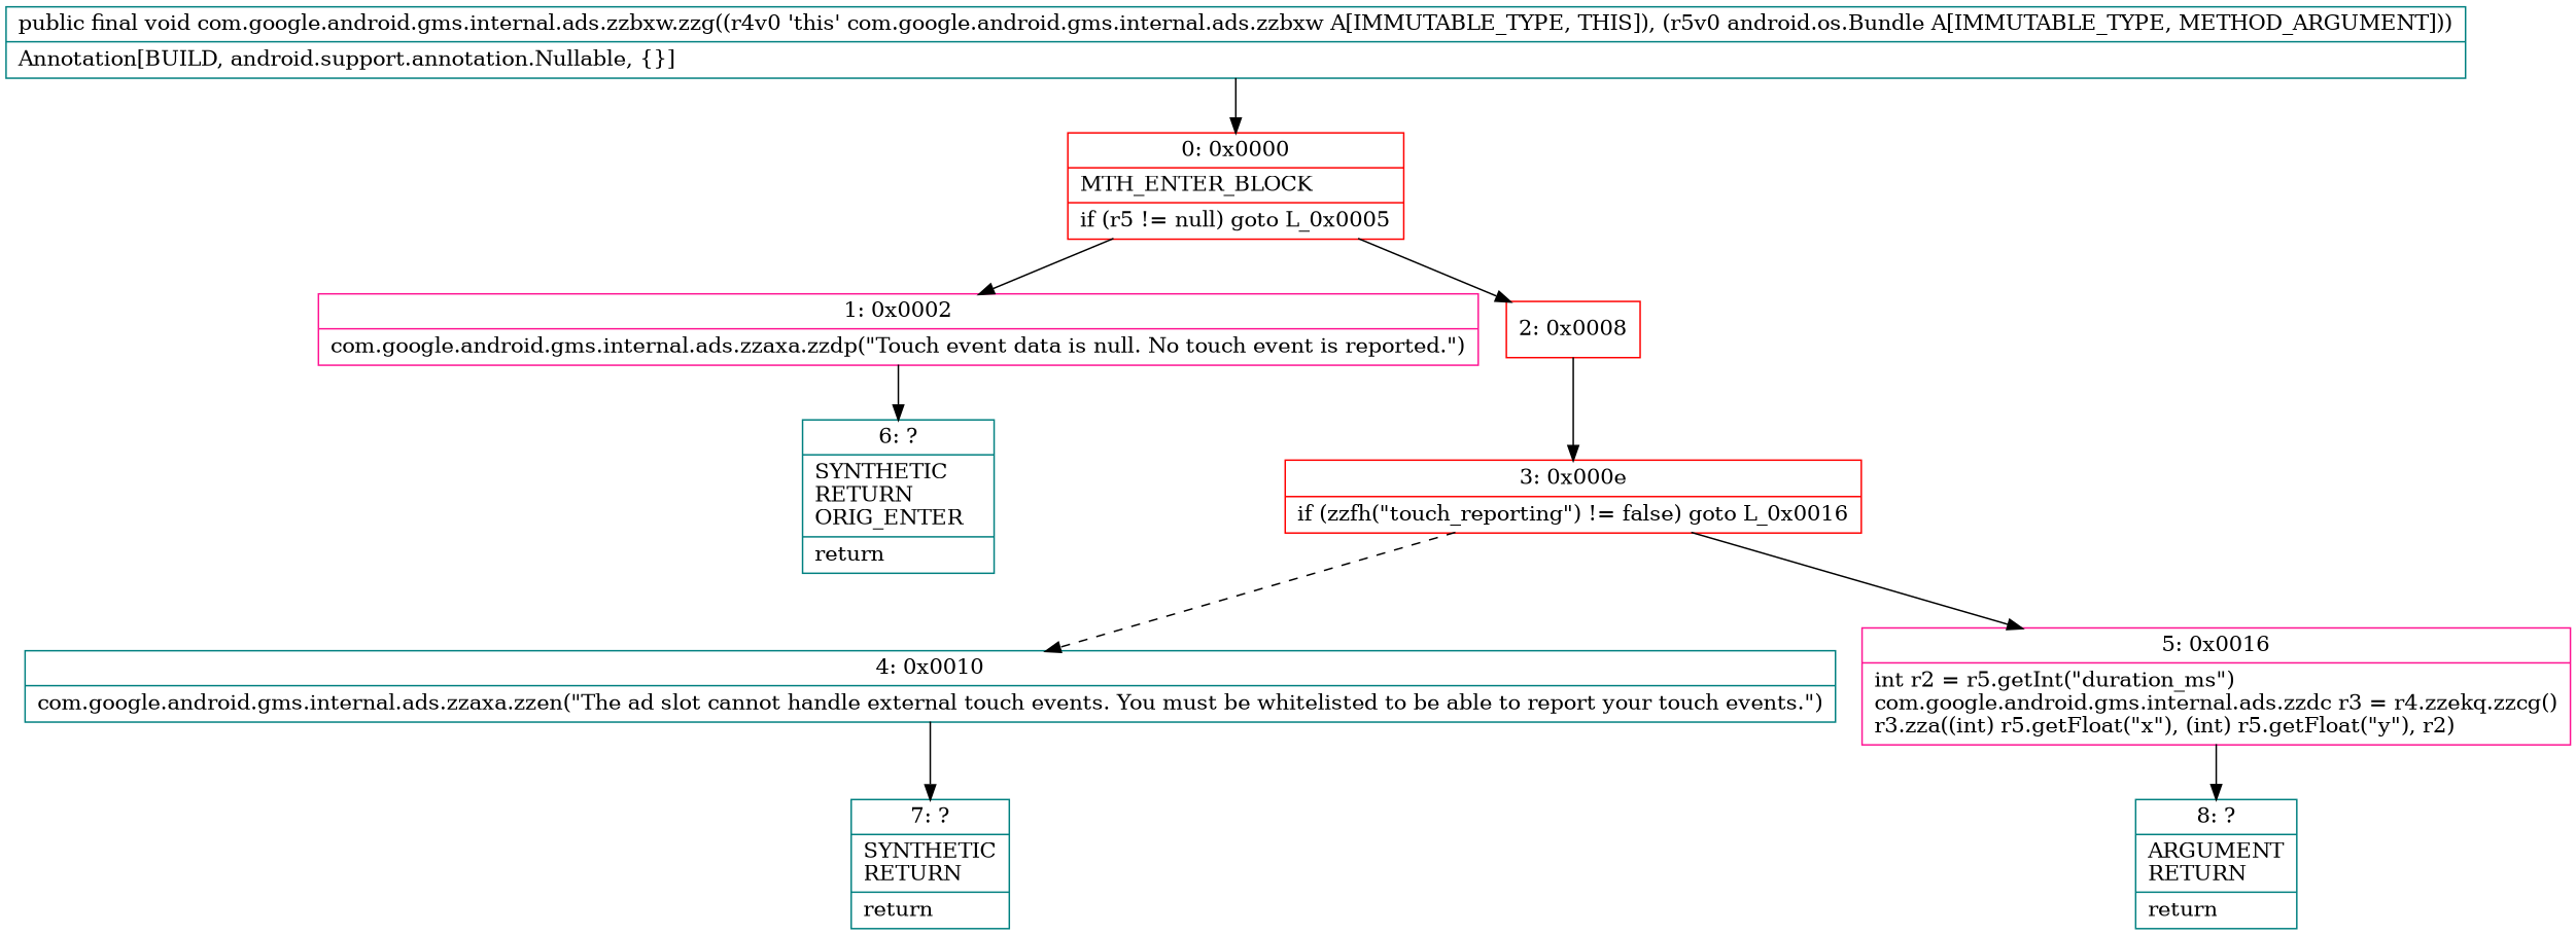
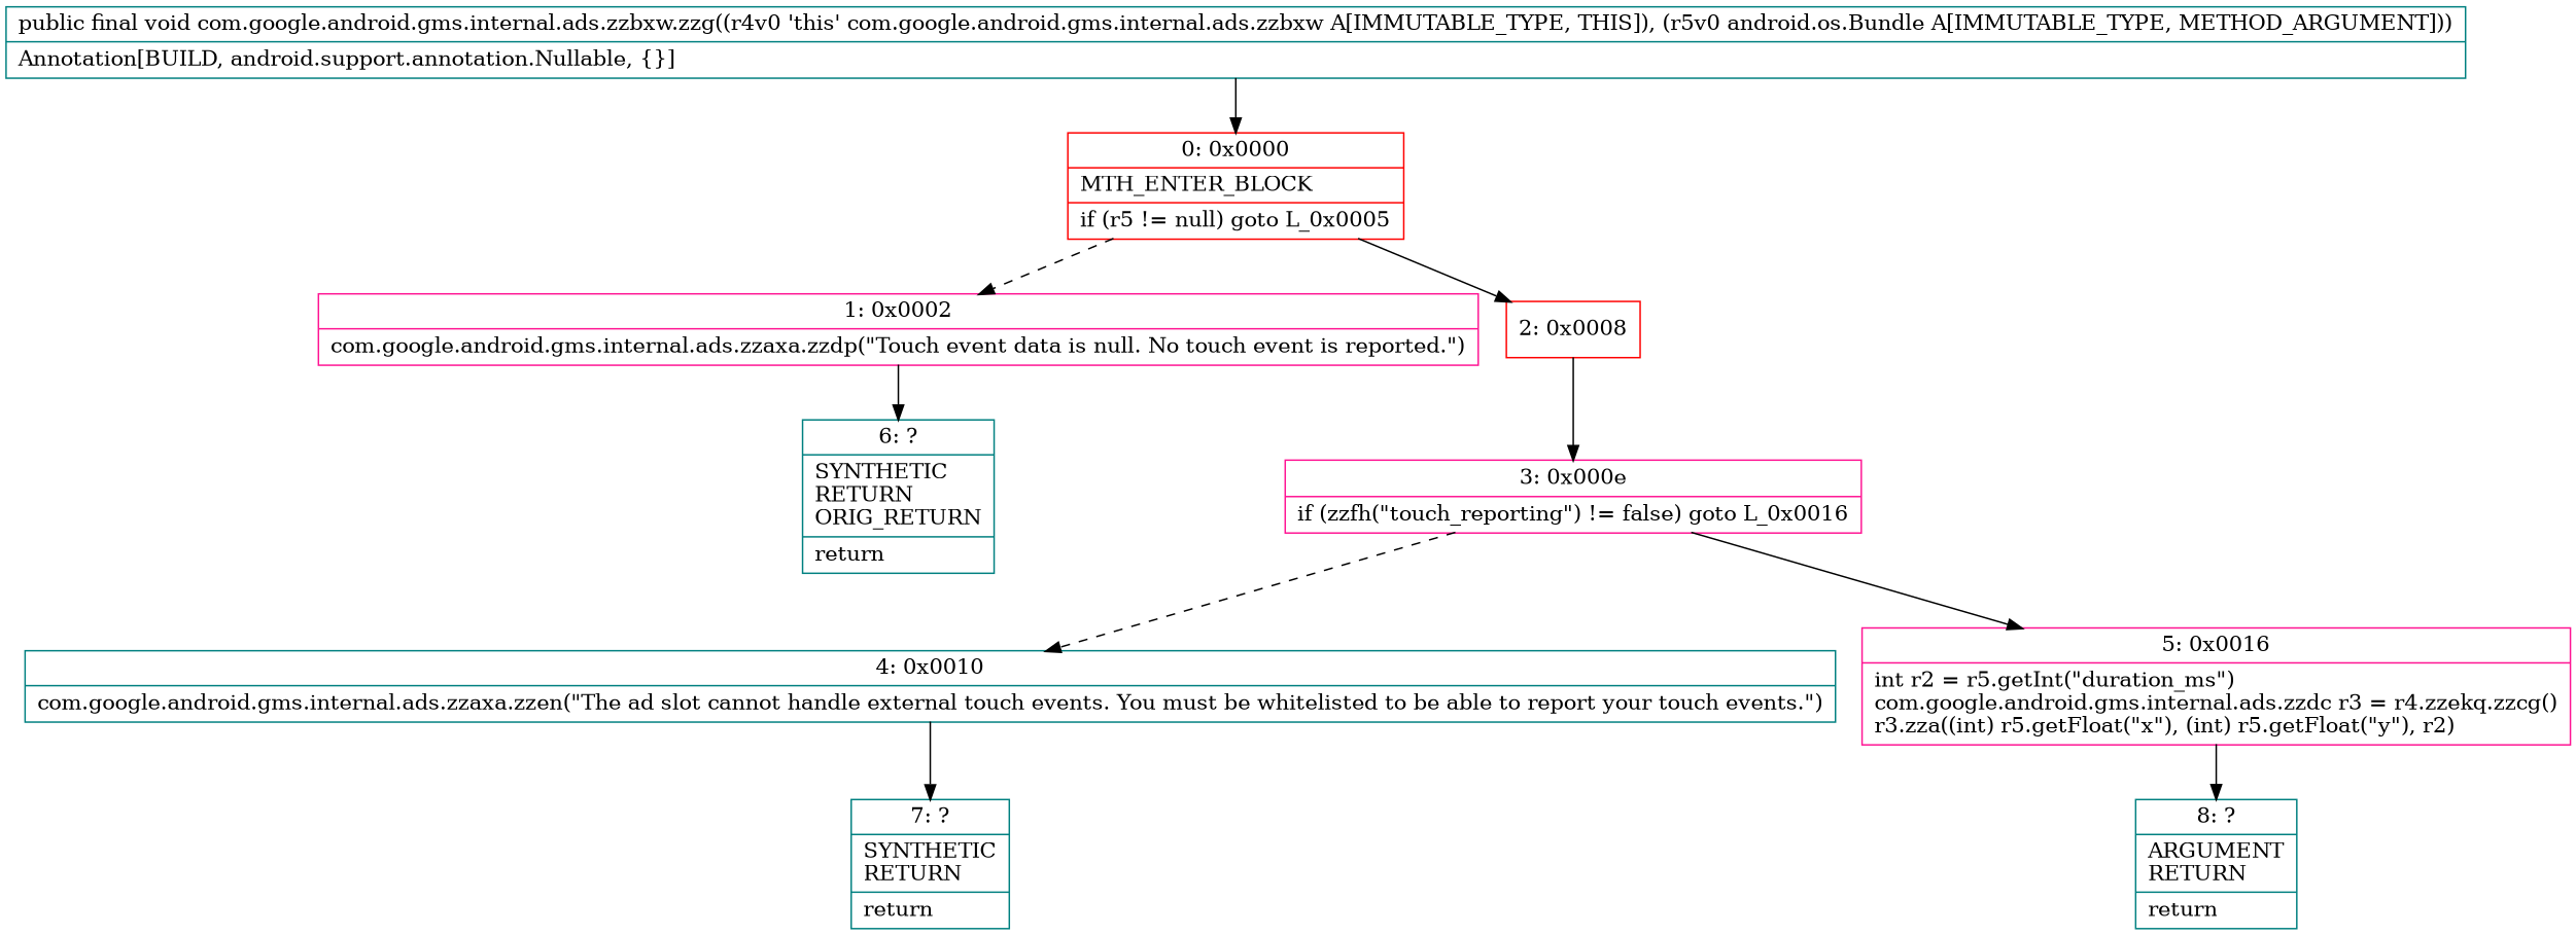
  digraph {
    node [color=teal shape=record]
    n1 [color=red label="{0\:\ 0x0000|MTH_ENTER_BLOCK\l|if (r5 != null) goto L_0x0005\l}"]
    n2 [color=deeppink label="{1\:\ 0x0002|com.google.android.gms.internal.ads.zzaxa.zzdp(\"Touch event data is null. No touch event is reported.\")\l}"]
    n3 [color=red label="{2\:\ 0x0008}"]
-   n4 [label="{6\:\ ?|SYNTHETIC\lRETURN\lORIG_ENTER\l|return\l}"]
-   n5 [color=red label="{3\:\ 0x000e|if (zzfh(\"touch_reporting\") != false) goto L_0x0016\l}"]
+   n4 [label="{6\:\ ?|SYNTHETIC\lRETURN\lORIG_RETURN\l|return\l}"]
+   n5 [color=deeppink label="{3\:\ 0x000e|if (zzfh(\"touch_reporting\") != false) goto L_0x0016\l}"]
    n6 [label="{4\:\ 0x0010|com.google.android.gms.internal.ads.zzaxa.zzen(\"The ad slot cannot handle external touch events. You must be whitelisted to be able to report your touch events.\")\l}"]
    n7 [color=deeppink label="{5\:\ 0x0016|int r2 = r5.getInt(\"duration_ms\")\lcom.google.android.gms.internal.ads.zzdc r3 = r4.zzekq.zzcg()\lr3.zza((int) r5.getFloat(\"x\"), (int) r5.getFloat(\"y\"), r2)\l}"]
    n8 [label="{7\:\ ?|SYNTHETIC\lRETURN\l|return\l}"]
    n9 [label="{8\:\ ?|ARGUMENT\lRETURN\l|return\l}"]
    n10 [label="{public final void com.google.android.gms.internal.ads.zzbxw.zzg((r4v0 'this' com.google.android.gms.internal.ads.zzbxw A[IMMUTABLE_TYPE, THIS]), (r5v0 android.os.Bundle A[IMMUTABLE_TYPE, METHOD_ARGUMENT]))  | Annotation[BUILD, android.support.annotation.Nullable, \{\}]\l}"]
-   n1 -> n2 [style=solid]
+   n1 -> n2 [style=dashed]
    n1 -> n3
    n2 -> n4
    n3 -> n5
    n5 -> n6 [style=dashed]
    n5 -> n7
    n6 -> n8
    n7 -> n9
    n10 -> n1
  }
